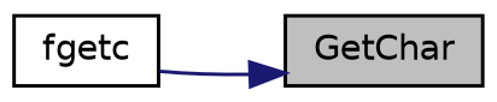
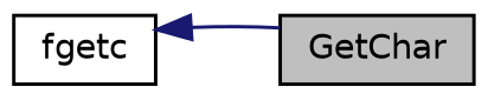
  digraph {
    rankdir=RL
    node [color=black fontname=Helvetica fontsize=10 shape=record style=filled]
    n1 [fillcolor=grey75 fontcolor=black height=0.2 label=GetChar width=0.4]
    n2 [fillcolor=white height=0.2 label=fgetc width=0.4]
-   n1 -> n2 [color=midnightblue dir=back fontname=Helvetica fontsize=10 labelfontname=Helvetica labelfontsize=10 style=solid]
+   n2 -> n1 [color=midnightblue dir=back fontname=Helvetica fontsize=10 labelfontname=Helvetica labelfontsize=10 style=solid]
  }
